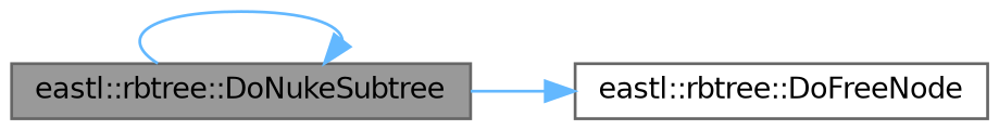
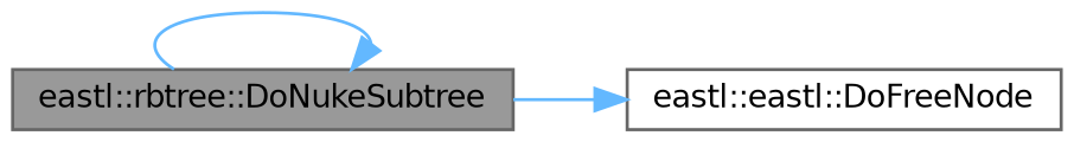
  digraph {
    rankdir=LR
    node [fontname=Helvetica fontsize=10 shape=box style=filled]
    edge [color=steelblue1 fontname=Helvetica fontsize=10 labelfontname=Helvetica labelfontsize=10 style=solid]
    n1 [color=gray40 fillcolor=grey60 fontcolor=black height=0.2 label="eastl::rbtree::DoNukeSubtree" width=0.4]
-   n2 [color=grey40 fillcolor=white height=0.2 label="eastl::rbtree::DoFreeNode" width=0.4]
+   n2 [color=grey40 fillcolor=white height=0.2 label="eastl::eastl::DoFreeNode" width=0.4]
    n1 -> n1
    n1 -> n2
  }
